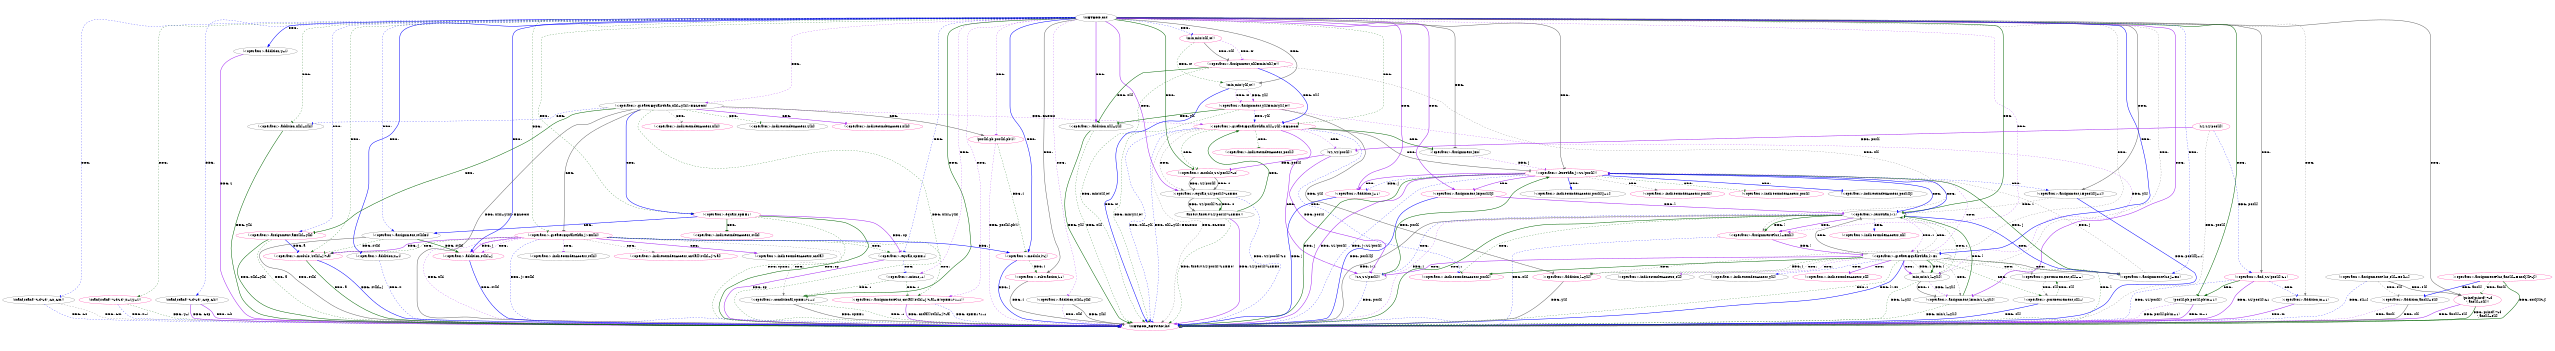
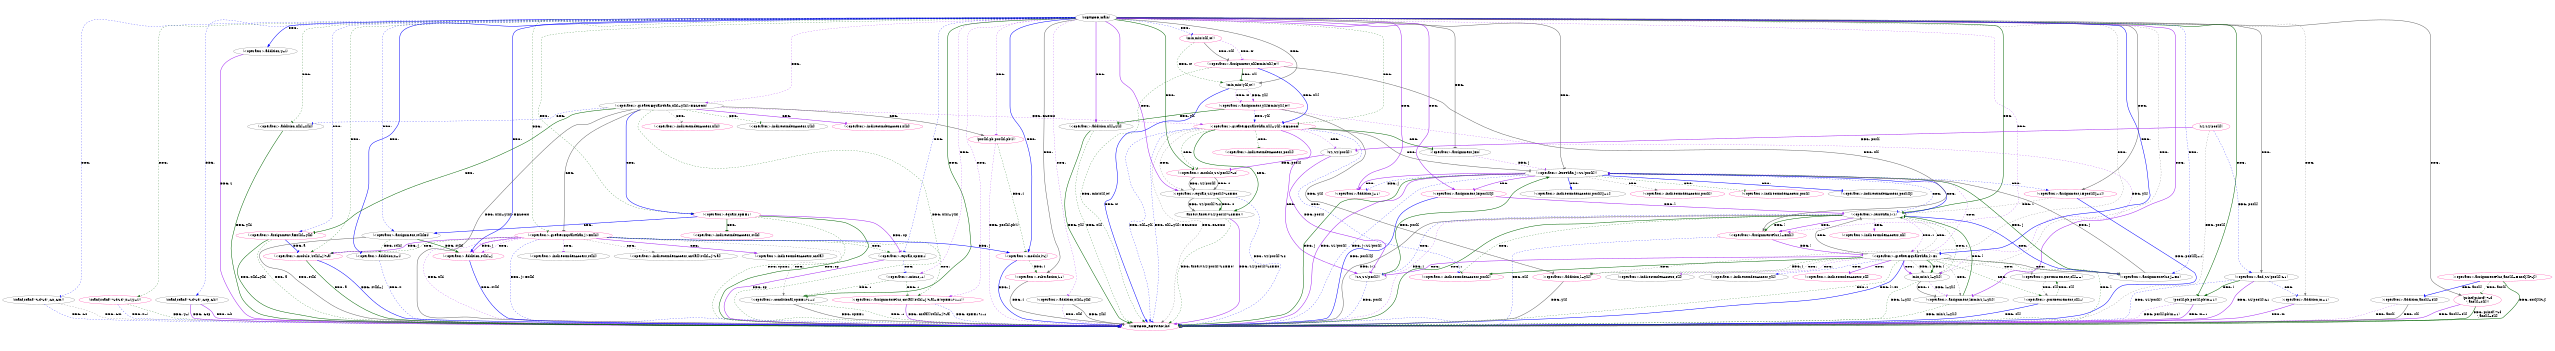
  digraph {
    node [color=gray40]
    edge [arrowhead=tee color=darkgreen style=dashed]
-   n1 [label="(METHOD,cnt)"]
+   n1 [label="(METHOD,main)"]
    n2 [label="(scanf,scanf(\"%d%d\",&n,&m))"]
    n3 [color=deeppink label="(printf,printf(\"%d\n\",ans[i]+s[i]))"]
    n4 [color=deeppink label="(scanf,scanf(\"%d%d\",x+i,y+i))"]
    n5 [label="(scanf,scanf(\"%d%d\",&op,&k))"]
-   n6 [color=deeppink label="(<operator>.and,SZ(pos[i])&1)"]
+   n6 [label="(<operator>.and,SZ(pos[i])&1)"]
    n7 [label="(pos[i].pb,pos[i].pb(m+1))"]
    n8 [label="(<operator>.greaterEqualsThan,x[k]+y[k]>=BLOCK)"]
    n9 [color=deeppink label="(<operator>.greaterEqualsThan,x[i]+y[i]>=BLOCK)"]
    n10 [label="(<operator>.addition,x+i)"]
    n11 [label="(<operator>.addition,y+i)"]
    n12 [color=deeppink label="(pos[k].pb,pos[k].pb(i))"]
    n13 [label="(<operator>.addition,m+1)"]
    n14 [color=deeppink label="(<operator>.subtraction,i-1)"]
    n15 [color=deeppink label="(min,min(x[i],N))"]
    n16 [label="(min,min(y[i],N))"]
    n17 [label="(<operator>.addition,x[k]+y[k])"]
    n18 [color=deeppink label="(<operator>.assignment,a=x[k]+y[k])"]
    n19 [color=deeppink label="(<operator>.modulo,i%j)"]
    n20 [label="(<operator>.addition,x[i]+y[i])"]
    n21 [label="(<operator>.assignment,j=0)"]
-   n22 [color=deeppink label="(<operator>.lessThan,j<SZ(pos[i]))"]
+   n22 [label="(<operator>.lessThan,j<SZ(pos[i]))"]
    n23 [label="(<operator>.assignmentPlus,j+=2)"]
    n24 [color=deeppink label="(<operator>.equals,op==1)"]
    n25 [label="(<operator>.assignment,st[k]=i)"]
    n26 [color=deeppink label="(<operator>.greaterEqualsThan,j>=x[k])"]
    n27 [color=deeppink label="(<operator>.assignmentPlus,cnt[a][(st[k]+j)%a]+=(op==1?1:-1))"]
    n28 [label="(<operator>.equals,SZ(pos[i])%2==0)"]
    n29 [color=deeppink label="(<operator>.assignment,l=pos[i][j])"]
-   n30 [label="(<operator>.assignment,r=pos[i][j+1])"]
+   n30 [color=deeppink label="(<operator>.assignment,r=pos[i][j+1])"]
    n31 [label="(<operator>.addition,x[k]+y[k])"]
    n32 [color=deeppink label="(<operator>.modulo,SZ(pos[i])%2)"]
    n33 [label="(<operator>.lessThan,l<r)"]
    n34 [label="(<operator>.conditional,op==1?1:-1)"]
    n35 [color=deeppink label="(<operator>.assignmentPlus,l+=x[i])"]
    n36 [label="(<operator>.assignment,l=min(r,l+y[i]))"]
    n37 [color=deeppink label="(<operator>.modulo,(st[k]+j)%a)"]
    n38 [label="(<operator>.equals,op==1)"]
    n39 [label="(<operator>.minus,-1)"]
    n40 [color=deeppink label="(<operator>.addition,j+1)"]
    n41 [label="(<operator>.greaterEqualsThan,l>=r)"]
    n42 [color=deeppink label="(<operator>.addition,st[k]+j)"]
    n43 [label="(min,min(r,l+y[i]))"]
    n44 [color=deeppink label="(<operator>.addition,l+y[i])"]
    n45 [color=deeppink label="(METHOD_RETURN,int)"]
    n46 [color=deeppink label="(<operator>.indirectIndexAccess,x[k])"]
    n47 [label="(<operator>.indirectIndexAccess,y[k])"]
    n48 [color=deeppink label="(<operator>.indirectIndexAccess,x[k])"]
    n49 [label="(assert,assert(SZ(pos[i])%2==0))"]
    n50 [label="(SZ,SZ(pos[i]))"]
    n51 [label="(SZ,SZ(pos[i]))"]
    n52 [color=deeppink label="(<operator>.indirectIndexAccess,pos[i])"]
    n53 [color=deeppink label="(<operator>.indirectIndexAccess,pos[i])"]
    n54 [color=deeppink label="(<operator>.assignment,x[i]=min(x[i],N))"]
    n55 [color=deeppink label="(<operator>.assignment,y[i]=min(y[i],N))"]
    n56 [label="(<operator>.indirectIndexAccess,pos[i][j])"]
    n57 [label="(<operator>.indirectIndexAccess,pos[i][j+1])"]
    n58 [color=deeppink label="(<operator>.indirectIndexAccess,pos[i])"]
    n59 [color=deeppink label="(<operator>.indirectIndexAccess,pos[i])"]
    n60 [color=deeppink label="(<operator>.indirectIndexAccess,st[k])"]
-   n61 [color=deeppink label="(<operator>.indirectIndexAccess,cnt[a][(st[k]+j)%a])"]
+   n61 [label="(<operator>.indirectIndexAccess,cnt[a][(st[k]+j)%a])"]
    n62 [label="(<operator>.indirectIndexAccess,cnt[a])"]
    n63 [label="(<operator>.indirectIndexAccess,st[k])"]
    n64 [color=deeppink label="(<operator>.indirectIndexAccess,x[i])"]
    n65 [label="(<operator>.postIncrement,s[l]++)"]
    n66 [label="(<operator>.postDecrement,s[l]--)"]
    n67 [color=deeppink label="(<operator>.indirectIndexAccess,s[l])"]
    n68 [label="(<operator>.indirectIndexAccess,s[l])"]
    n69 [label="(<operator>.indirectIndexAccess,y[i])"]
-   n70 [label="(<operator>.assignmentPlus,s[i]+=s[i-1])"]
    n71 [label="(<operator>.addition,ans[i]+s[i])"]
    n72 [color=deeppink label="(<operator>.assignmentPlus,ans[i]+=cnt[j][i%j])"]
    n73 [color=deeppink label="(SZ,SZ(pos[i]))"]
    n1 -> n2 [color=blue label="DDG: "]
    n1 -> n3 [arrowhead=normal color=gray40 label="DDG: " style=bold]
    n1 -> n4 [arrowhead=normal label="DDG: "]
    n1 -> n5 [arrowhead=normal color=blue label="DDG: "]
    n1 -> n6 [arrowhead=normal color=gray40 label="DDG: " style=bold]
    n1 -> n7 [label="DDG: " style=bold]
    n1 -> n8 [arrowhead=normal color=purple label="DDG: "]
    n1 -> n9 [label="DDG: "]
    n1 -> n10 [color=blue label="DDG: " style=bold]
    n1 -> n11 [arrowhead=normal color=blue label="DDG: " style=bold]
    n1 -> n12 [color=purple label="DDG: "]
    n1 -> n13 [arrowhead=normal color=gray40 label="DDG: "]
    n1 -> n14 [arrowhead=normal color=gray40 label="DDG: " style=bold]
    n1 -> n15 [color=blue label="DDG: "]
    n1 -> n16 [arrowhead=normal color=gray40 label="DDG: " style=bold]
    n1 -> n17 [color=purple label="DDG: "]
    n1 -> n18 [arrowhead=normal color=blue label="DDG: "]
    n1 -> n19 [arrowhead=normal color=blue label="DDG: " style=bold]
    n1 -> n20 [arrowhead=normal color=purple label="DDG: " style=bold]
    n1 -> n21 [color=gray40 label="DDG: " style=bold]
    n1 -> n22 [color=gray40 label="DDG: " style=bold]
    n1 -> n23 [arrowhead=normal color=blue label="DDG: "]
    n1 -> n24 [arrowhead=normal label="DDG: "]
    n1 -> n25 [arrowhead=normal color=blue label="DDG: "]
    n1 -> n26 [label="DDG: "]
    n1 -> n27 [arrowhead=normal color=purple label="DDG: "]
    n1 -> n28 [arrowhead=normal color=purple label="DDG: " style=bold]
    n1 -> n29 [arrowhead=normal color=purple label="DDG: " style=bold]
    n1 -> n30 [arrowhead=normal color=gray40 label="DDG: " style=bold]
    n1 -> n31 [label="DDG: "]
    n1 -> n32 [label="DDG: " style=bold]
    n1 -> n33 [label="DDG: " style=bold]
    n1 -> n34 [label="DDG: " style=bold]
    n1 -> n35 [arrowhead=normal color=purple label="DDG: "]
    n1 -> n36 [color=purple label="DDG: " style=bold]
    n1 -> n37 [arrowhead=normal label="DDG: "]
    n1 -> n38 [color=blue label="DDG: "]
    n1 -> n39 [arrowhead=normal color=purple label="DDG: "]
    n1 -> n40 [color=purple label="DDG: " style=bold]
    n1 -> n41 [color=blue label="DDG: " style=bold]
    n1 -> n42 [arrowhead=normal color=blue label="DDG: " style=bold]
    n1 -> n43 [color=gray40 label="DDG: "]
    n1 -> n44 [color=gray40 label="DDG: "]
    n2 -> n45 [arrowhead=normal color=blue label="DDG: &n"]
    n2 -> n45 [arrowhead=normal color=gray40 label="DDG: &m"]
    n3 -> n45 [arrowhead=normal color=purple label="DDG: ans[i]+s[i]" style=bold]
    n3 -> n45 [label="DDG: printf(\"%d\n\",ans[i]+s[i])" style=bold]
    n4 -> n45 [color=blue label="DDG: x+i"]
    n4 -> n45 [label="DDG: y+i"]
    n5 -> n45 [arrowhead=normal color=purple label="DDG: &op" style=bold]
    n5 -> n45 [color=purple label="DDG: &k" style=bold]
-   n6 -> n7 [arrowhead=normal label="CDG: " style=bold]
+   n6 -> n7 [arrowhead=normal label="DDG: i" style=bold]
    n6 -> n13 [color=blue label="CDG: "]
    n6 -> n45 [arrowhead=normal color=blue label="DDG: SZ(pos[i])"]
    n6 -> n45 [arrowhead=normal color=purple label="DDG: SZ(pos[i])&1" style=bold]
    n7 -> n45 [color=purple label="DDG: m+1" style=bold]
    n7 -> n45 [color=purple label="DDG: pos[i].pb(m+1)"]
    n8 -> n9 [arrowhead=normal color=purple label="DDG: BLOCK"]
    n8 -> n12 [arrowhead=normal color=gray40 label="CDG: " style=bold]
    n8 -> n18 [label="CDG: " style=bold]
    n8 -> n24 [arrowhead=normal color=blue label="CDG: " style=bold]
    n8 -> n26 [color=gray40 label="CDG: " style=bold]
    n8 -> n31 [color=blue label="CDG: "]
    n8 -> n45 [label="DDG: x[k]+y[k]"]
    n8 -> n45 [color=gray40 label="DDG: x[k]+y[k]>=BLOCK" style=bold]
    n8 -> n46 [color=gray40 label="CDG: "]
    n8 -> n47 [label="CDG: "]
    n8 -> n48 [color=purple label="CDG: " style=bold]
    n9 -> n21 [label="CDG: " style=bold]
    n9 -> n22 [color=gray40 label="CDG: " style=bold]
    n9 -> n28 [arrowhead=normal color=gray40 label="DDG: "]
    n9 -> n32 [label="CDG: "]
    n9 -> n45 [arrowhead=normal color=blue label="DDG: x[i]+y[i]"]
    n9 -> n45 [arrowhead=normal color=gray40 label="DDG: BLOCK"]
    n9 -> n45 [color=blue label="DDG: x[i]+y[i]>=BLOCK"]
-   n49 -> n9 [arrowhead=normal label="CDG: " style=bold]
+   n9 -> n49 [arrowhead=normal label="CDG: " style=bold]
    n9 -> n50 [arrowhead=normal color=purple label="CDG: " style=bold]
    n9 -> n51 [color=purple label="CDG: "]
    n9 -> n52 [color=blue label="CDG: "]
    n9 -> n53 [label="CDG: "]
    n10 -> n45 [arrowhead=normal color=blue label="DDG: x"]
    n11 -> n45 [arrowhead=normal color=purple label="DDG: y" style=bold]
    n12 -> n19 [label="DDG: i"]
    n12 -> n45 [color=purple label="DDG: pos[k].pb(i)"]
    n13 -> n45 [color=purple label="DDG: m" style=bold]
    n14 -> n45 [arrowhead=normal color=gray40 label="DDG: i" style=bold]
    n15 -> n16 [arrowhead=normal label="DDG: N"]
    n15 -> n54 [color=gray40 label="DDG: x[i]" style=bold]
    n15 -> n54 [color=purple label="DDG: N"]
    n16 -> n45 [arrowhead=normal color=blue label="DDG: N" style=bold]
    n16 -> n55 [arrowhead=normal color=purple label="DDG: y[i]"]
    n16 -> n55 [color=purple label="DDG: N"]
    n17 -> n45 [color=purple label="DDG: x[k]"]
    n17 -> n45 [color=gray40 label="DDG: y[k]" style=bold]
    n18 -> n37 [color=blue label="DDG: a" style=bold]
    n18 -> n45 [label="DDG: a"]
    n18 -> n45 [arrowhead=normal label="DDG: x[k]+y[k]" style=bold]
    n19 -> n14 [arrowhead=normal label="DDG: i"]
    n19 -> n45 [color=blue label="DDG: j" style=bold]
    n20 -> n45 [arrowhead=normal label="DDG: x[i]"]
    n20 -> n45 [arrowhead=normal label="DDG: y[i]" style=bold]
    n21 -> n22 [color=purple label="DDG: j"]
    n22 -> n23 [label="DDG: j" style=bold]
    n22 -> n29 [color=purple label="CDG: " style=bold]
    n22 -> n30 [arrowhead=normal color=blue label="CDG: "]
-   n22 -> n33 [color=blue label="CDG: " style=bold]
+   n22 -> n33 [color=blue label="CDG: "]
    n22 -> n40 [color=blue label="DDG: j"]
    n22 -> n40 [arrowhead=normal color=purple label="CDG: " style=bold]
    n22 -> n45 [label="DDG: j" style=bold]
    n22 -> n45 [color=purple label="DDG: SZ(pos[i])" style=bold]
    n22 -> n45 [arrowhead=normal color=blue label="DDG: j<SZ(pos[i])"]
    n22 -> n56 [color=blue label="CDG: " style=bold]
    n22 -> n57 [arrowhead=normal color=blue label="CDG: " style=bold]
    n22 -> n58 [arrowhead=normal color=gray40 label="CDG: "]
    n22 -> n59 [label="CDG: "]
-   n23 -> n22 [color=gray40 label="DDG: j"]
+   n23 -> n22 [color=gray40 label="DDG: j" style=bold]
    n24 -> n25 [arrowhead=normal color=blue label="CDG: " style=bold]
    n24 -> n38 [color=purple label="DDG: op" style=bold]
    n24 -> n45 [arrowhead=normal label="DDG: op" style=bold]
    n24 -> n45 [arrowhead=normal label="DDG: op==1"]
    n24 -> n60 [label="CDG: " style=bold]
-   n25 -> n37 [label="DDG: st[k]"]
+   n25 -> n10 [label="DDG: st[k]"]
    n25 -> n42 [arrowhead=normal label="DDG: st[k]" style=bold]
    n25 -> n45 [color=gray40 label="DDG: st[k]" style=bold]
    n26 -> n19 [arrowhead=normal color=blue label="DDG: j" style=bold]
    n26 -> n27 [arrowhead=normal label="CDG: "]
    n26 -> n34 [arrowhead=normal color=gray40 label="CDG: "]
    n26 -> n37 [arrowhead=normal color=purple label="DDG: j" style=bold]
    n26 -> n37 [arrowhead=normal label="CDG: "]
    n26 -> n38 [arrowhead=normal label="CDG: "]
    n26 -> n42 [color=purple label="DDG: j" style=bold]
    n26 -> n42 [arrowhead=normal color=purple label="CDG: "]
    n26 -> n45 [color=purple label="DDG: x[k]"]
    n26 -> n45 [color=blue label="DDG: j>=x[k]"]
    n26 -> n61 [arrowhead=normal color=gray40 label="CDG: "]
    n26 -> n62 [arrowhead=normal color=purple label="CDG: " style=bold]
    n26 -> n63 [color=purple label="CDG: "]
    n27 -> n45 [color=purple label="DDG: cnt[a][(st[k]+j)%a]" style=bold]
    n27 -> n45 [color=blue label="DDG: op==1?1:-1"]
    n28 -> n45 [arrowhead=normal color=blue label="DDG: SZ(pos[i])%2"]
    n28 -> n49 [arrowhead=normal color=gray40 label="DDG: SZ(pos[i])%2" style=bold]
    n28 -> n49 [arrowhead=normal label="DDG: 0" style=bold]
    n29 -> n33 [color=purple label="DDG: l" style=bold]
    n29 -> n45 [arrowhead=normal color=blue label="DDG: pos[i][j]" style=bold]
    n30 -> n33 [color=gray40 label="DDG: r"]
    n30 -> n45 [color=blue label="DDG: pos[i][j+1]" style=bold]
    n31 -> n45 [arrowhead=normal label="DDG: y[k]" style=bold]
    n32 -> n28 [arrowhead=normal color=gray40 label="DDG: 2" style=bold]
    n32 -> n28 [color=gray40 label="DDG: SZ(pos[i])" style=bold]
    n33 -> n22 [color=blue label="CDG: " style=bold]
    n33 -> n23 [arrowhead=normal color=blue label="CDG: " style=bold]
    n33 -> n35 [arrowhead=normal label="DDG: l" style=bold]
    n33 -> n35 [arrowhead=normal color=purple label="CDG: " style=bold]
    n33 -> n41 [arrowhead=normal color=purple label="DDG: r"]
    n33 -> n41 [color=gray40 label="CDG: "]
    n33 -> n45 [arrowhead=normal color=purple label="DDG: l"]
    n33 -> n45 [label="DDG: r" style=bold]
    n33 -> n45 [color=gray40 label="DDG: l<r" style=bold]
    n33 -> n50 [color=blue label="CDG: "]
    n33 -> n52 [label="CDG: "]
-   n33 -> n64 [arrowhead=normal color=blue label="CDG: "]
+   n33 -> n64 [arrowhead=normal color=purple label="CDG: "]
    n34 -> n45 [color=gray40 label="DDG: op==1" style=bold]
    n34 -> n45 [arrowhead=normal label="DDG: -1"]
    n35 -> n41 [color=purple label="DDG: l" style=bold]
    n35 -> n45 [arrowhead=normal color=blue label="DDG: x[i]"]
    n36 -> n33 [label="DDG: l" style=bold]
    n36 -> n45 [label="DDG: min(r,l+y[i])"]
    n37 -> n45 [arrowhead=normal color=blue label="DDG: st[k]+j" style=bold]
    n37 -> n45 [arrowhead=normal label="DDG: a" style=bold]
    n38 -> n39 [color=blue label="CDG: "]
    n38 -> n45 [color=purple label="DDG: op" style=bold]
    n39 -> n27 [label="DDG: 1"]
    n39 -> n34 [arrowhead=normal label="DDG: 1"]
-   n40 -> n45 [color=blue label="DDG: j" style=bold]
    n41 -> n22 [color=purple label="CDG: "]
    n41 -> n23 [arrowhead=normal color=gray40 label="CDG: " style=bold]
    n41 -> n33 [color=gray40 label="CDG: " style=bold]
    n41 -> n36 [arrowhead=normal color=gray40 label="CDG: "]
    n41 -> n43 [arrowhead=normal color=gray40 label="DDG: r"]
    n41 -> n43 [arrowhead=normal label="DDG: l" style=bold]
    n41 -> n43 [arrowhead=normal color=purple label="CDG: " style=bold]
    n41 -> n44 [arrowhead=normal label="DDG: l"]
    n41 -> n44 [color=gray40 label="CDG: "]
    n41 -> n45 [label="DDG: l"]
    n41 -> n45 [arrowhead=normal label="DDG: r"]
    n41 -> n45 [arrowhead=normal color=blue label="DDG: l>=r" style=bold]
    n41 -> n50 [color=purple label="CDG: " style=bold]
    n41 -> n52 [arrowhead=normal label="CDG: " style=bold]
    n41 -> n65 [color=gray40 label="CDG: "]
    n41 -> n66 [arrowhead=normal label="CDG: "]
    n41 -> n67 [color=purple label="CDG: " style=bold]
    n41 -> n68 [color=purple label="CDG: "]
    n41 -> n69 [arrowhead=normal color=blue label="CDG: "]
    n42 -> n45 [arrowhead=normal color=blue label="DDG: st[k]" style=bold]
    n43 -> n33 [arrowhead=normal label="DDG: r"]
    n43 -> n36 [color=gray40 label="DDG: r" style=bold]
    n43 -> n36 [color=purple label="DDG: l+y[i]"]
    n43 -> n45 [label="DDG: l+y[i]"]
    n44 -> n45 [color=gray40 label="DDG: y[i]" style=bold]
    n49 -> n45 [arrowhead=normal color=purple label="DDG: SZ(pos[i])%2==0" style=bold]
    n49 -> n45 [arrowhead=normal label="DDG: assert(SZ(pos[i])%2==0)"]
    n50 -> n22 [arrowhead=normal label="DDG: pos[i]" style=bold]
    n50 -> n45 [color=blue label="DDG: pos[i]"]
    n51 -> n32 [color=purple label="DDG: pos[i]" style=bold]
    n51 -> n50 [color=purple label="DDG: pos[i]" style=bold]
    n54 -> n9 [color=blue label="DDG: x[i]" style=bold]
-   n54 -> n20 [label="DDG: x[i]" style=bold]
-   n54 -> n35 [arrowhead=normal color=gray40 label="DDG: x[i]"]
+   n54 -> n16 [label="DDG: x[i]" style=bold]
+   n54 -> n35 [arrowhead=normal color=gray40 label="DDG: x[i]" style=bold]
    n54 -> n45 [arrowhead=normal label="DDG: min(x[i],N)"]
    n55 -> n9 [arrowhead=normal color=blue label="DDG: y[i]"]
    n55 -> n20 [label="DDG: y[i]" style=bold]
-   n55 -> n43 [color=purple label="DDG: y[i]"]
+   n55 -> n43 [arrowhead=normal color=purple label="DDG: y[i]"]
    n55 -> n44 [color=gray40 label="DDG: y[i]" style=bold]
-   n55 -> n45 [label="DDG: min(y[i],N)"]
    n65 -> n66 [arrowhead=normal color=gray40 label="DDG: s[l]"]
    n66 -> n45 [arrowhead=normal color=blue label="DDG: s[l]" style=bold]
    n66 -> n65 [arrowhead=normal label="DDG: s[l]"]
-   n70 -> n3 [arrowhead=normal color=gray40 label="DDG: s[i]" style=bold]
-   n70 -> n45 [arrowhead=normal color=blue label="DDG: s[i-1]"]
-   n70 -> n71 [color=gray40 label="DDG: s[i]"]
    n71 -> n45 [arrowhead=normal color=purple label="DDG: ans[i]"]
    n71 -> n45 [arrowhead=normal color=gray40 label="DDG: s[i]" style=bold]
    n72 -> n3 [label="DDG: ans[i]"]
    n72 -> n45 [arrowhead=normal label="DDG: cnt[j][i%j]" style=bold]
    n72 -> n71 [color=blue label="DDG: ans[i]" style=bold]
    n73 -> n6 [arrowhead=normal color=blue label="DDG: pos[i]"]
    n73 -> n45 [arrowhead=normal color=gray40 label="DDG: pos[i]"]
    n73 -> n51 [color=purple label="DDG: pos[i]" style=bold]
  }
